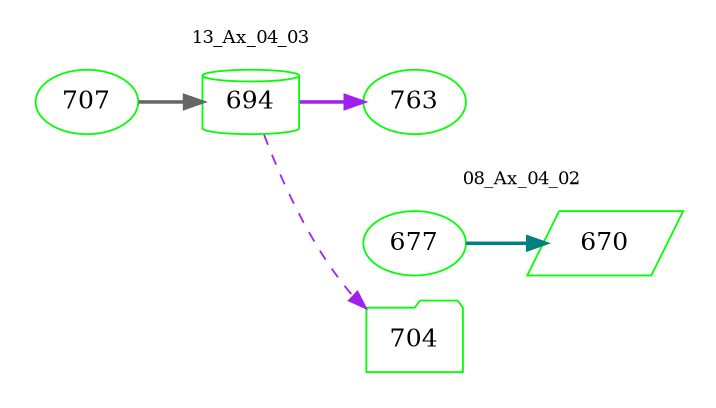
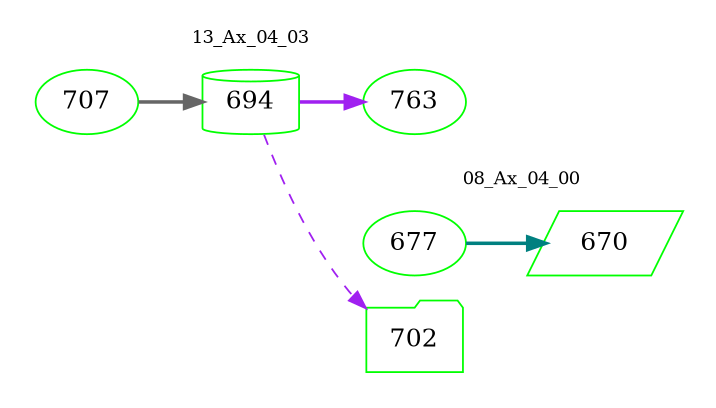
  digraph {
    rankdir=LR
    node [color=green shape=ellipse]
    edge [color=purple style=bold]
    n1 [label=677]
    n2 [label=670 shape=parallelogram]
-   n3 [label=704 shape=folder]
+   n3 [label=702 shape=folder]
    n4 [label=707]
    n5 [label=694 shape=cylinder]
    n6 [label=763]
    subgraph cluster_1 {
      color=white
      fontsize=10
-     label="08_Ax_04_02"
+     label="08_Ax_04_00"
      n1
      n2
      n3
    }
    subgraph cluster_2 {
      color=white
      fontsize=10
      label="13_Ax_04_03"
      n4
      n5
      n6
    }
    n1 -> n2 [color=teal]
    n4 -> n5 [color=gray40]
    n5 -> n3 [style=dashed]
    n5 -> n6
  }
